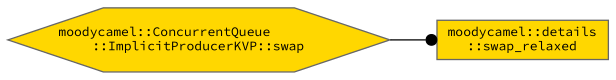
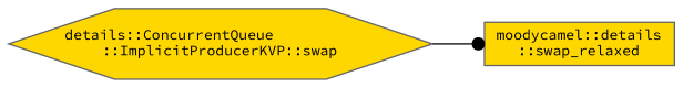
  digraph {
    rankdir=LR
    fontname="Source Code Pro"
    node [fillcolor=gold fontname="Source Code Pro" fontsize=10 style=filled]
-   n1 [color=gray40 fontcolor=black height=0.2 label="moodycamel::ConcurrentQueue\l::ImplicitProducerKVP::swap" shape=hexagon width=0.4]
+   n1 [color=gray40 fontcolor=black height=0.2 label="details::ConcurrentQueue\l::ImplicitProducerKVP::swap" shape=hexagon width=0.4]
    n2 [color=grey40 height=0.2 label="moodycamel::details\l::swap_relaxed" shape=box width=0.4]
    n1 -> n2 [color=black fontname="Source Code Pro" fontsize=10 labelfontname=Helvetica labelfontsize=10 style=solid arrowhead=dot]
  }
